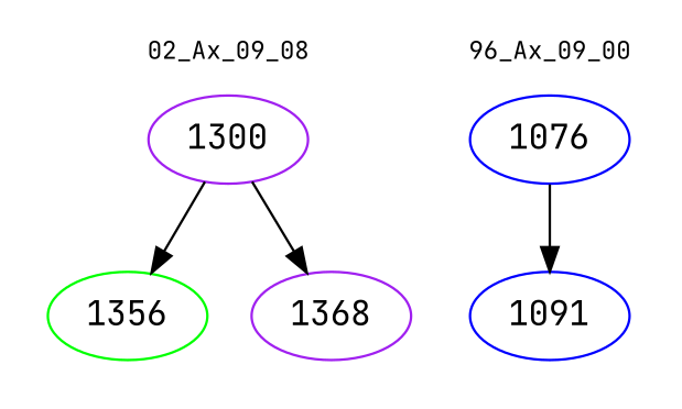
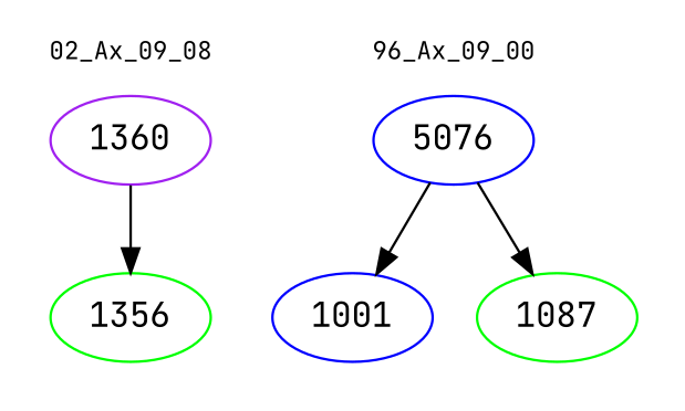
  digraph {
    fontname="JetBrains Mono"
    node [color=purple fontname="JetBrains Mono"]
    edge [color=black fontname="JetBrains Mono"]
-   n1 [label=1300]
+   n1 [label=1360]
    n2 [color=green label=1356]
-   n3 [label=1368]
-   n4 [color=blue label=1076]
-   n5 [color=blue label=1091]
+   n4 [color=blue label=5076]
+   n5 [color=blue label=1001]
+   n6 [color=green label=1087]
    subgraph cluster_1 {
      color=white
      fontsize=10
      label="02_Ax_09_08"
      n1
      n2
-     n3
    }
    subgraph cluster_2 {
      color=white
      fontsize=10
      label="96_Ax_09_00"
      n4
      n5
+     n6
    }
    n1 -> n2
-   n1 -> n3
    n4 -> n5
+   n4 -> n6
  }
